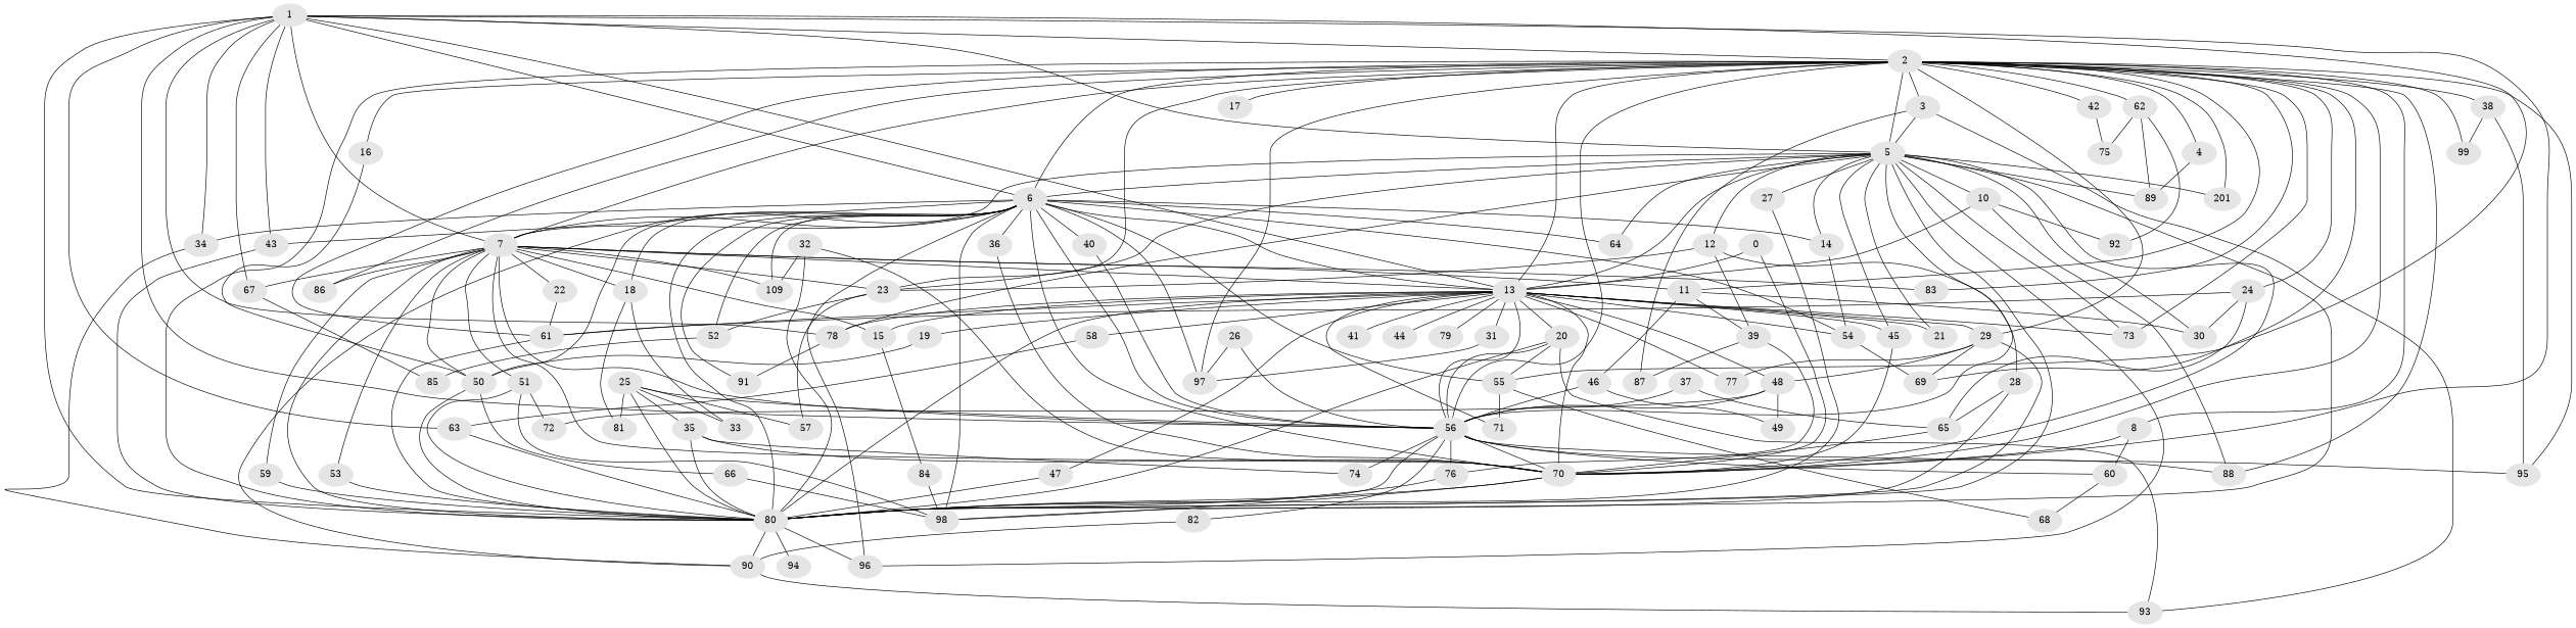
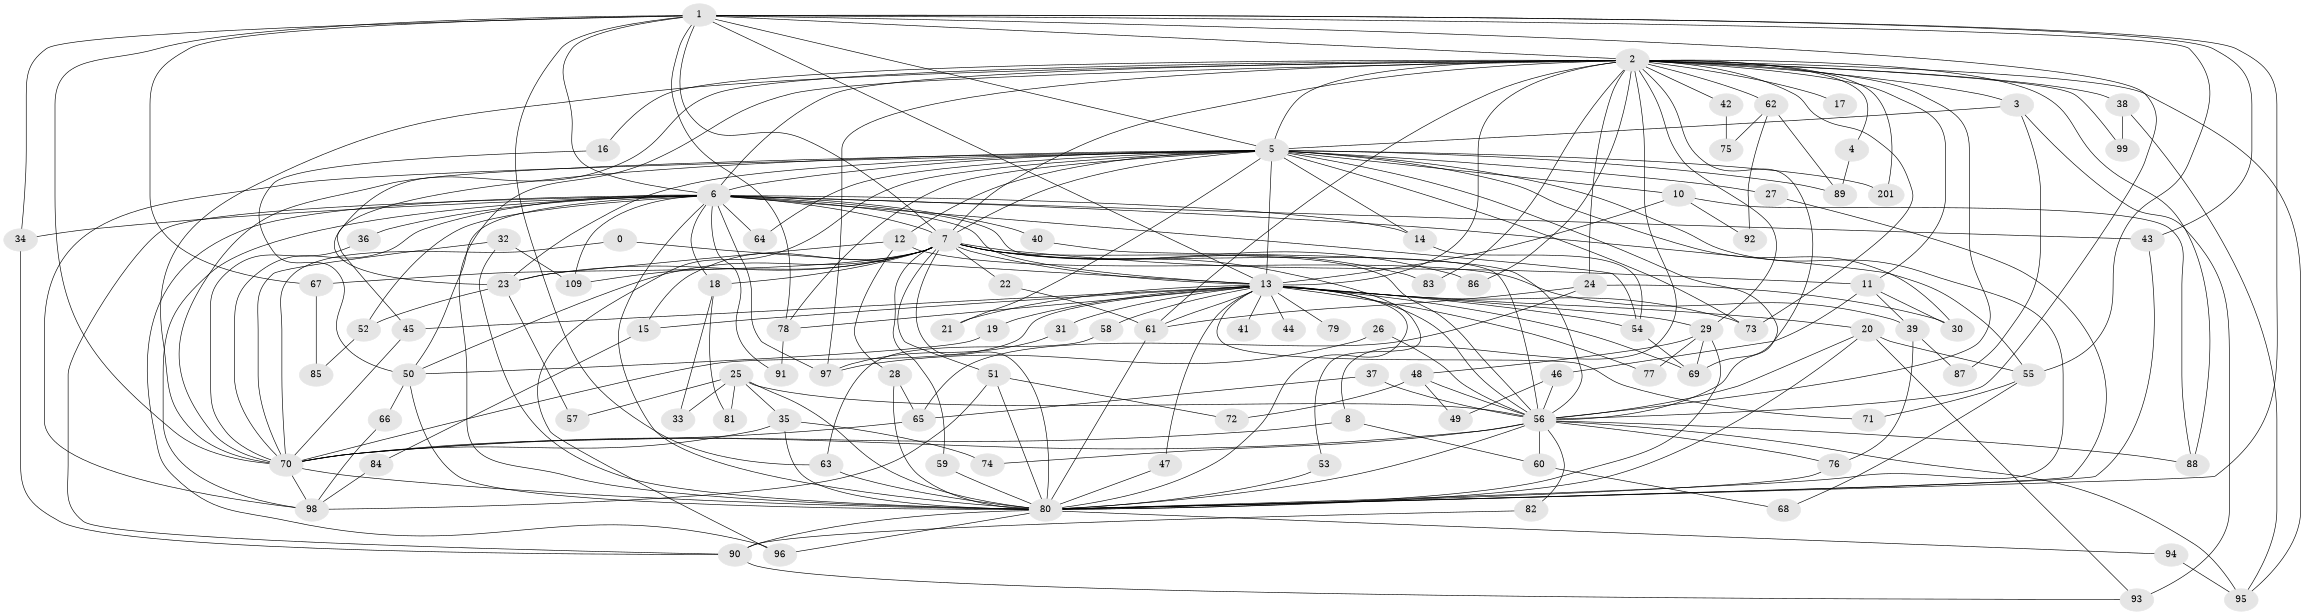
  graph {
    node [color=gray90 style=filled]
    edge [weight=1.0]
    1
    2
    5
    6
    7
    13
    34
    43
    55
    56
    63
    67
    70
    78
    80
    3
    4
    8
    11
    16
    17
    23
    24
    29
    38
    42
    61
    62
    69
    73
    83
    86
    88
    95
    97
    99
    n37 [label=201]
    89
    10
    12
    14
    21
    27
    30
    45
    64
    96
    98
    18
    36
    40
    50
    52
    54
    90
    91
    n57 [label=109]
    15
    22
    51
    53
    59
    19
    20
    31
    41
    44
    47
    48
    58
    71
    77
    79
    68
    60
    74
    76
    82
    85
    94
    87
    93
    39
    46
    57
    65
    75
    92
    28
    33
    81
    66
    84
    72
    n95 [label=0]
    49
    25
    35
    26
    32
    37
    1 -- 2 [weight=2.0]
    1 -- 5
    1 -- 6
    1 -- 7
    1 -- 13
    1 -- 34
    1 -- 43
    1 -- 55
    1 -- 56
    1 -- 63
    1 -- 67
    1 -- 70
    1 -- 78
    1 -- 80
    2 -- 5 [weight=2.0]
    2 -- 6 [weight=2.0]
    2 -- 7 [weight=2.0]
    2 -- 13 [weight=2.0]
    2 -- 56 [weight=2.0]
    2 -- 70 [weight=2.0]
    2 -- 80 [weight=2.0]
    2 -- 3
    2 -- 4
    2 -- 8
    2 -- 11
    2 -- 16
    2 -- 17 [weight=2.0]
    2 -- 23
    2 -- 24
    2 -- 29
    2 -- 38
    2 -- 42 [weight=2.0]
    2 -- 61
    2 -- 62 [weight=2.0]
    2 -- 69
    2 -- 73
    2 -- 83
    2 -- 86
    2 -- 88
    2 -- 95
    2 -- 97 [weight=2.0]
    2 -- 99 [weight=2.0]
    2 -- n37 [weight=2.0]
    5 -- 6
    5 -- 7
    5 -- 13 [weight=2.0]
    5 -- 56
    5 -- 70 [weight=2.0]
    5 -- 78
    5 -- 80 [weight=3.0]
    5 -- 23
    5 -- 73
    5 -- n37
    5 -- 89 [weight=2.0]
    5 -- 10
    5 -- 12
    5 -- 14
    5 -- 21
    5 -- 27
    5 -- 30
    5 -- 45
    5 -- 64
    5 -- 96
    5 -- 98
    6 -- 7
    6 -- 13
    6 -- 34
    6 -- 43
    6 -- 55
    6 -- 56
    6 -- 70
    6 -- 80 [weight=2.0]
    6 -- 97
    6 -- 14
    6 -- 64
    6 -- 96
    6 -- 98
    6 -- 18
    6 -- 36
    6 -- 40 [weight=2.0]
    6 -- 50
    6 -- 52
    6 -- 54
    6 -- 90
    6 -- 91
    6 -- n57
    7 -- 13
    7 -- 56
    7 -- 67
-   7 -- 70
    7 -- 80 [weight=2.0]
    7 -- 11
    7 -- 23
    7 -- 83
    7 -- 86
    7 -- 18
    7 -- 50
    7 -- n57
    7 -- 15
    7 -- 22
    7 -- 51
    7 -- 53
    7 -- 59
    13 -- 56
    13 -- 70
    13 -- 78
    13 -- 80
    13 -- 29
    13 -- 61
    13 -- 73
    13 -- 21
    13 -- 45
    13 -- 54
    13 -- 15
    13 -- 19
    13 -- 20
    13 -- 31
    13 -- 41
    13 -- 44
    13 -- 47
-   13 -- 48
+   13 -- 69
    13 -- 58
    13 -- 71
    13 -- 77
    13 -- 79 [weight=2.0]
    34 -- 90
    43 -- 80
    55 -- 71
    55 -- 68
    56 -- 70 [weight=2.0]
    56 -- 80
    56 -- 88
    56 -- 95
    56 -- 60
    56 -- 74
    56 -- 76
    56 -- 82
    63 -- 80 [weight=2.0]
    67 -- 85
    70 -- 80
    70 -- 98
    78 -- 91
    80 -- 96
    80 -- 90
    80 -- 94
    3 -- 5
    3 -- 87
    3 -- 93
    4 -- 89
    8 -- 70
    8 -- 60
    11 -- 30
    11 -- 39
    11 -- 46
    16 -- 50
    23 -- 52
    23 -- 57
    24 -- 61
    24 -- 30
    24 -- 65
    29 -- 80
    29 -- 69
    29 -- 48
    29 -- 77
    38 -- 95
    38 -- 99
    42 -- 75
    61 -- 80
    62 -- 89
    62 -- 75
    62 -- 92
    10 -- 13
    10 -- 88
    10 -- 92
    12 -- 23
    12 -- 39
    12 -- 28
    14 -- 54
    27 -- 80
    45 -- 70
    18 -- 33
    18 -- 81
    36 -- 70
    40 -- 56
    50 -- 80
    50 -- 66
    52 -- 85
    54 -- 69
    90 -- 93
    15 -- 84
    22 -- 61
    51 -- 80
    51 -- 98
    51 -- 72
    53 -- 80
    59 -- 80
    19 -- 50
    20 -- 55
    20 -- 56
    20 -- 80
    20 -- 93
    31 -- 97
    47 -- 80
    48 -- 56
    48 -- 72
    48 -- 49
    58 -- 63
    60 -- 68
    76 -- 80
    82 -- 90
+   94 -- 95
    39 -- 76
    39 -- 87
    46 -- 56
    46 -- 49
    65 -- 70
    28 -- 80
    28 -- 65
    66 -- 98
    84 -- 98
    n95 -- 13
    n95 -- 70
    25 -- 56
    25 -- 80
    25 -- 57
    25 -- 33
    25 -- 81
    25 -- 35
    35 -- 70
    35 -- 80
    35 -- 74
    26 -- 56
    26 -- 97
    32 -- 70
    32 -- 80
    32 -- n57
    37 -- 56
    37 -- 65
  }
